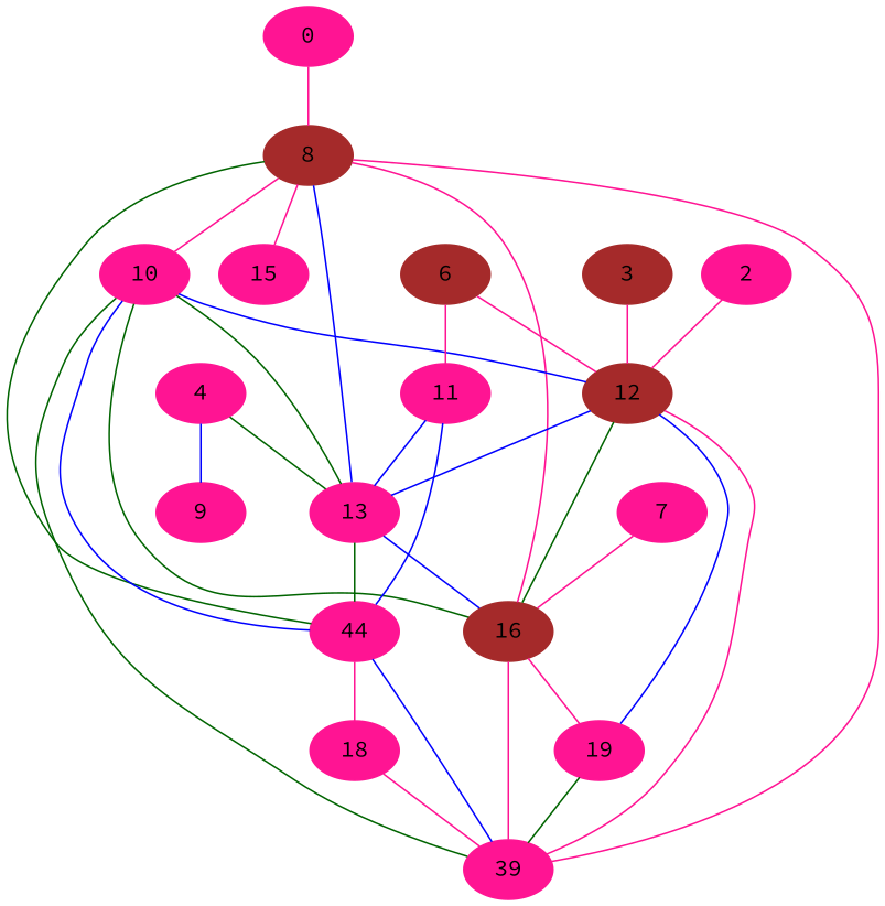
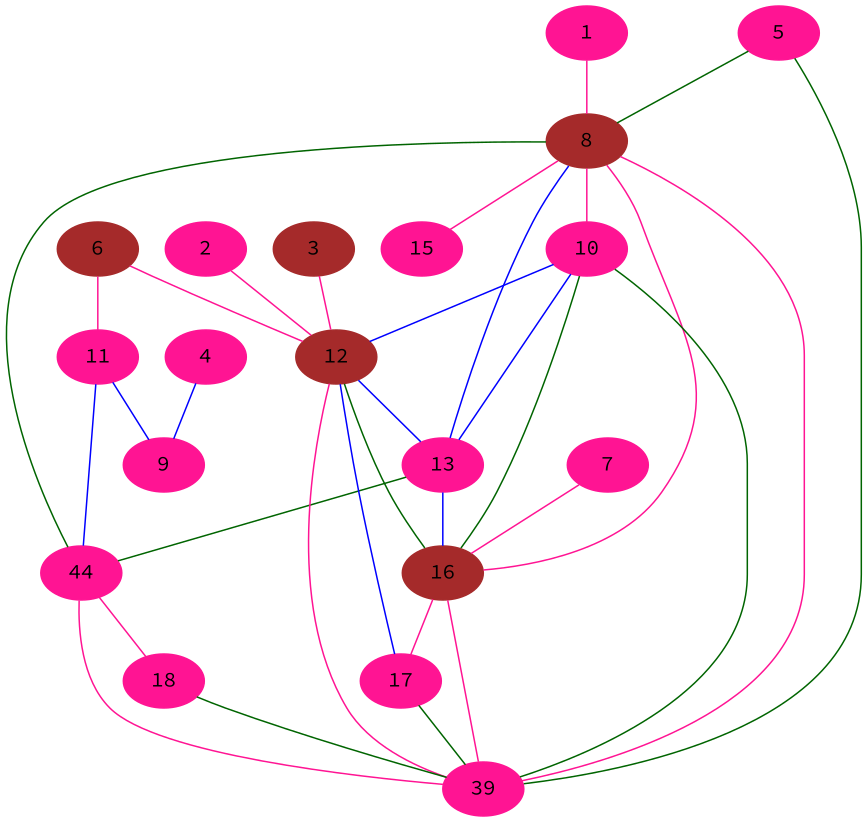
  graph {
    fontname="Source Code Pro"
    node [color=deeppink fontname="Source Code Pro" style=filled]
    edge [color=deeppink fontname="Source Code Pro" weight=1.0]
    8 [color=brown]
-   1 [label=0]
+   1
    13
    n4 [label=39]
    16 [color=brown]
    10
    n7 [label=44]
    15
    11
    12 [color=brown]
    2
-   17 [label=19]
+   17
    3 [color=brown]
    4
    9
+   5
    6 [color=brown]
    7
    18
    8 -- 13 [color=blue]
    8 -- n4 [weight=2.0]
    8 -- 16
    8 -- 10 [weight=2.0]
    8 -- n7 [color=darkgreen]
    8 -- 15
    1 -- 8
    13 -- 16 [color=blue weight=3.0]
    13 -- n7 [color=darkgreen]
    16 -- n4 [weight=2.0]
    16 -- 17 [weight=2.0]
-   10 -- 13 [color=darkgreen]
+   10 -- 13 [color=blue]
    10 -- n4 [color=darkgreen]
    10 -- 16 [color=darkgreen]
-   10 -- n7 [color=blue]
    10 -- 12 [color=blue]
-   n7 -- n4 [color=blue]
+   n7 -- n4
    n7 -- 18
-   11 -- 13 [color=blue]
+   11 -- 9 [color=blue]
    11 -- n7 [color=blue]
    12 -- 13 [color=blue weight=2.0]
    12 -- n4
    12 -- 16 [color=darkgreen weight=2.0]
    12 -- 17 [color=blue]
    2 -- 12
    17 -- n4 [color=darkgreen]
    3 -- 12
-   4 -- 13 [color=darkgreen]
    4 -- 9 [color=blue weight=2.0]
+   5 -- 8 [color=darkgreen]
+   5 -- n4 [color=darkgreen]
    6 -- 11
    6 -- 12
    7 -- 16
-   18 -- n4
+   18 -- n4 [color=darkgreen]
  }
